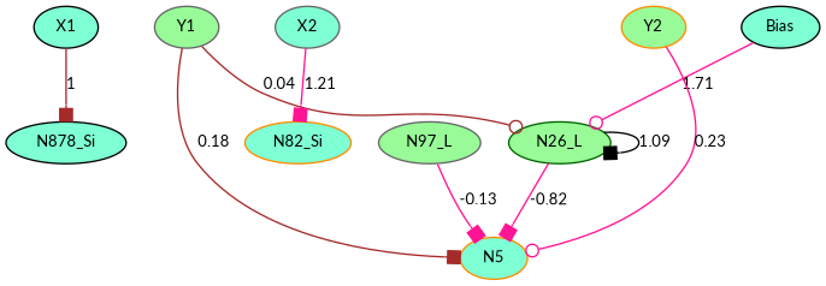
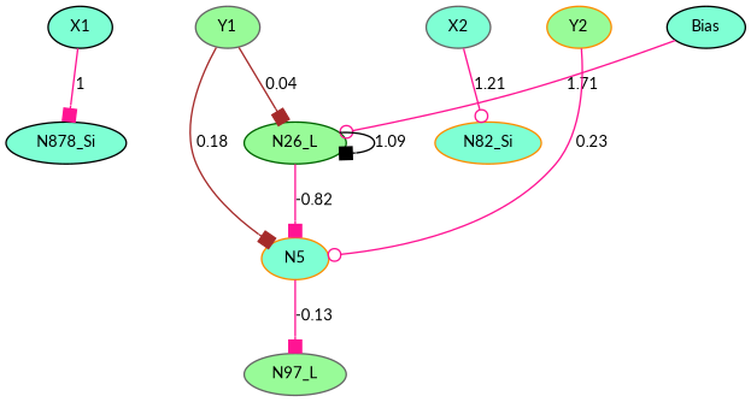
  digraph {
    fontname=Lato
    node [color=darkorange fillcolor=aquamarine fontname=Lato fontsize=10 shape=ellipse style=filled]
    edge [arrowhead=box color=deeppink fontname=Lato fontsize=10]
    N5 [height=0.1 width=0.1]
    n2 [color=black height=0.1 label=Bias width=0.1]
    n3 [color=black height=0.1 label=X1 width=0.1]
    n4 [color=gray40 fillcolor=palegreen height=0.1 label=Y1 width=0.1]
    n5 [color=gray40 height=0.1 label=X2 width=0.1]
    n6 [fillcolor=palegreen height=0.1 label=Y2 width=0.1]
    n7 [color=darkgreen fillcolor=palegreen height=0.1 label=N26_L width=0.1]
    n8 [color=black height=0.1 label=N878_Si width=0.1]
    n9 [height=0.1 label=N82_Si width=0.1]
    n10 [color=gray40 fillcolor=palegreen height=0.1 label=N97_L width=0.1]
    subgraph sub_1 {
      rank=same
      N5
    }
    subgraph sub_2 {
      rank=same
      n2
      n3
      n4
      n5
      n6
    }
    n2 -> n7 [arrowhead=odot label=1.71]
    n3 -> n4 [style=invis arrowhead="" color="" fontsize=""]
-   n3 -> n8 [color=brown label=1]
+   n3 -> n8 [label=1]
    n4 -> N5 [color=brown label=0.18]
    n4 -> n5 [style=invis arrowhead="" color="" fontsize=""]
-   n4 -> n7 [arrowhead=odot color=brown label=0.04]
+   n4 -> n7 [color=brown label=0.04]
    n5 -> n6 [style=invis arrowhead="" color="" fontsize=""]
-   n5 -> n9 [label=1.21]
+   n5 -> n9 [arrowhead=odot label=1.21]
    n6 -> N5 [arrowhead=odot label=0.23]
    n6 -> n2 [style=invis arrowhead="" color="" fontsize=""]
    n7 -> N5 [arrowType=inv label=-0.82]
    n7 -> n7 [color=black label=1.09]
-   n10 -> N5 [arrowType=inv label=-0.13]
+   N5 -> n10 [arrowType=inv label=-0.13]
  }
